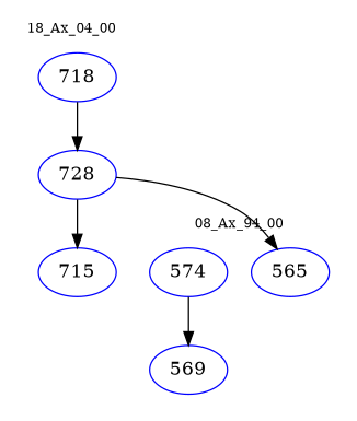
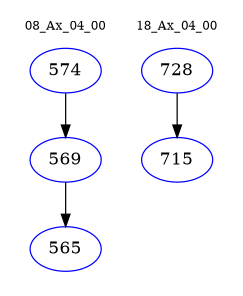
  digraph {
    node [color=blue]
    edge [color=black]
    n1 [label=569]
    n2 [label=565]
    n3 [label=574]
-   n4 [label=718]
    n5 [label=715]
    n6 [label=728]
    subgraph cluster_1 {
      color=white
      fontsize=10
-     label="08_Ax_94_00"
+     label="08_Ax_04_00"
      n1
      n2
      n3
    }
    subgraph cluster_2 {
      color=white
      fontsize=10
      label="18_Ax_04_00"
-     n4
      n5
      n6
    }
-   n6 -> n2
+   n1 -> n2
    n3 -> n1
-   n4 -> n6
    n6 -> n5
  }
